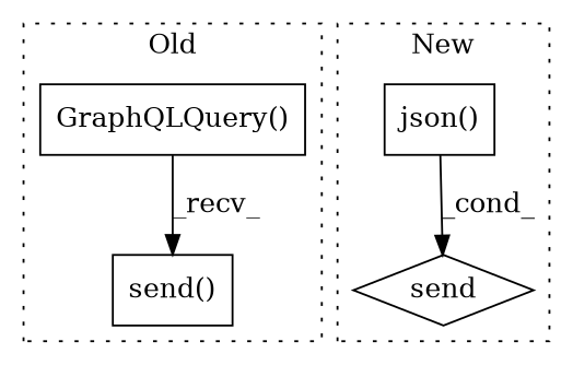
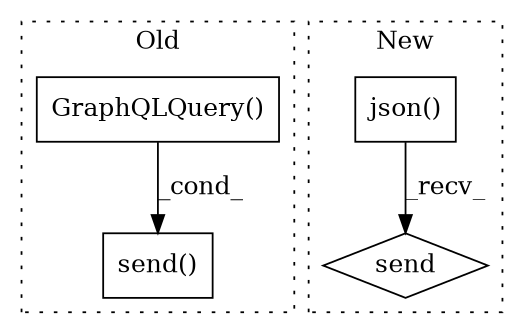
  digraph {
    node [a=75 shape=box]
    n1 [l="17,1" label="GraphQLQuery()" s="2041,2076"]
    n2 [l=8 label="send()" s=2349]
    n3 [l=41 label="json()" s=2073]
    n4 [a=45 l=3 label=send s=2064 shape=diamond]
    subgraph cluster_1 {
      label=Old
      style=dotted
      n1
      n2
    }
    subgraph cluster_2 {
      label=New
      style=dotted
      n3
      n4
    }
-   n1 -> n2 [label=_recv_]
-   n3 -> n4 [label=_cond_]
+   n1 -> n2 [label=_cond_]
+   n3 -> n4 [label=_recv_]
  }
